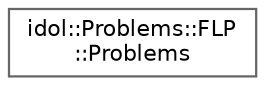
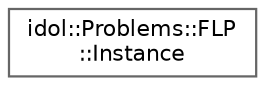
  digraph {
    rankdir=LR
-   n1 [color=grey40 fillcolor=white fontname=Helvetica fontsize=10 height=0.2 label="idol::Problems::FLP\l::Problems" shape=box style=filled width=0.4]
+   n1 [color=grey40 fillcolor=white fontname=Helvetica fontsize=10 height=0.2 label="idol::Problems::FLP\l::Instance" shape=box style=filled width=0.4]
  }
